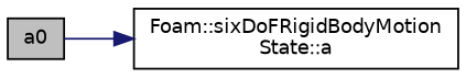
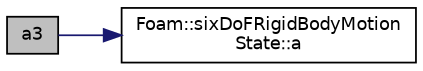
  digraph {
    rankdir=LR
    node [color=black fontname=Helvetica fontsize=10 shape=record]
-   n1 [fillcolor=grey75 fontcolor=black height=0.2 label=a0 style=filled width=0.4]
+   n1 [fillcolor=grey75 fontcolor=black height=0.2 label=a3 style=filled width=0.4]
    n2 [height=0.2 label="Foam::sixDoFRigidBodyMotion\lState::a" width=0.4]
    n1 -> n2 [color=midnightblue fontname=Helvetica fontsize=10 labelfontname=Helvetica labelfontsize=10 style=solid]
  }
